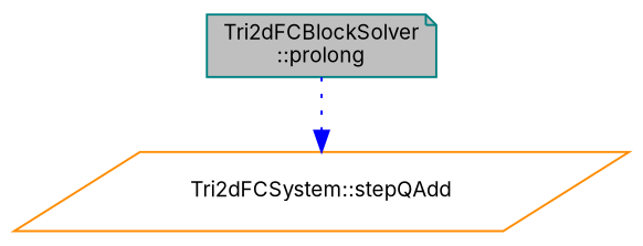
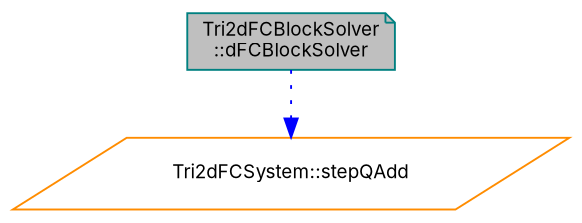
  digraph {
    rankdir=TB
    fontname=Inter
    node [fontname=Inter fontsize=10 style=filled]
-   n1 [color=teal fillcolor=grey75 fontcolor=black height=0.2 label="Tri2dFCBlockSolver\l::prolong" shape=note width=0.4]
+   n1 [color=teal fillcolor=grey75 fontcolor=black height=0.2 label="Tri2dFCBlockSolver\l::dFCBlockSolver" shape=note width=0.4]
    n2 [color=darkorange fillcolor=white height=0.2 label="Tri2dFCSystem::stepQAdd" shape=parallelogram width=0.4]
    n1 -> n2 [color=blue fontname=Inter fontsize=10 labelfontname=Helvetica labelfontsize=10 style=dotted]
  }
